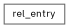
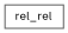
  digraph {
    rankdir=LR
    fontname="IBM Plex Sans"
-   n1 [color=grey40 fillcolor=white fontname="IBM Plex Sans" fontsize=10 height=0.2 label=rel_entry shape=box style=filled width=0.4]
+   n1 [color=grey40 fillcolor=white fontname="IBM Plex Sans" fontsize=10 height=0.2 label=rel_rel shape=box style=filled width=0.4]
  }
